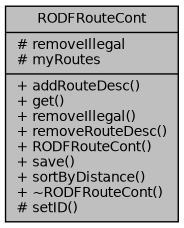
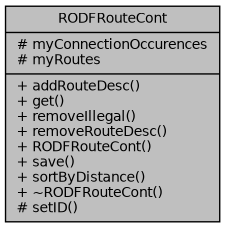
  digraph {
-   n1 [color=black fillcolor=grey75 fontcolor=black fontname=Helvetica fontsize=10 height=0.2 label="{RODFRouteCont\n|# removeIllegal\l# myRoutes\l|+ addRouteDesc()\l+ get()\l+ removeIllegal()\l+ removeRouteDesc()\l+ RODFRouteCont()\l+ save()\l+ sortByDistance()\l+ ~RODFRouteCont()\l# setID()\l}" shape=record style=filled width=0.4]
+   n1 [color=black fillcolor=grey75 fontcolor=black fontname=Helvetica fontsize=10 height=0.2 label="{RODFRouteCont\n|# myConnectionOccurences\l# myRoutes\l|+ addRouteDesc()\l+ get()\l+ removeIllegal()\l+ removeRouteDesc()\l+ RODFRouteCont()\l+ save()\l+ sortByDistance()\l+ ~RODFRouteCont()\l# setID()\l}" shape=record style=filled width=0.4]
  }
